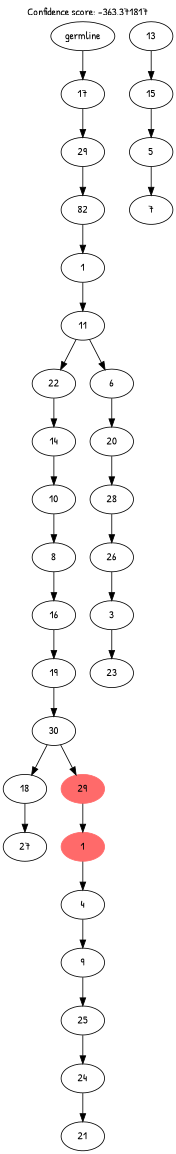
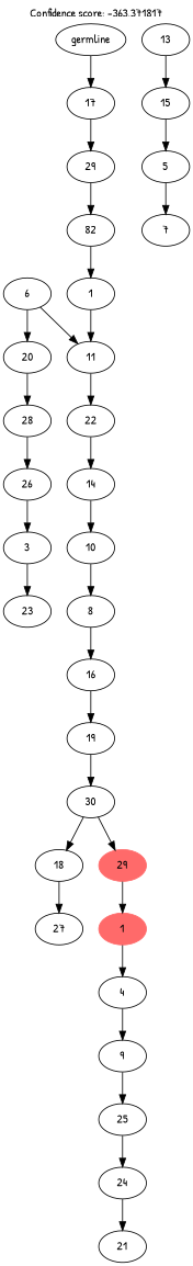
  digraph {
    fontname="Patrick Hand"
    label="Confidence score: -363.371817"
    labelloc=t
    node [fontname="Patrick Hand"]
    edge [fontname="Patrick Hand"]
    n1 [label=18]
    n2 [label=27]
    n3 [label=24]
    n4 [label=21]
    n5 [label=25]
    n6 [label=9]
    n7 [label=4]
    n8 [color=indianred1 label=1 style=filled]
    n9 [color=indianred1 label=29 style=filled]
    n10 [label=30]
    n11 [label=19]
    n12 [label=16]
    n13 [label=8]
    n14 [label=10]
    n15 [label=14]
    n16 [label=22]
    n17 [label=5]
    n18 [label=7]
    n19 [label=15]
    n20 [label=13]
    n21 [label=23]
    n22 [label=3]
    n23 [label=26]
    n24 [label=28]
    n25 [label=20]
    n26 [label=6]
    n27 [label=11]
    n28 [label=1]
    n29 [label=82]
    n30 [label=29]
    n31 [label=17]
    n32 [label=germline]
    n1 -> n2
    n3 -> n4
    n5 -> n3
    n6 -> n5
    n7 -> n6
    n8 -> n7
    n9 -> n8
    n10 -> n1
    n10 -> n9
    n11 -> n10
    n12 -> n11
    n13 -> n12
    n14 -> n13
    n15 -> n14
    n16 -> n15
    n17 -> n18
    n19 -> n17
    n20 -> n19
    n22 -> n21
    n23 -> n22
    n24 -> n23
    n25 -> n24
    n26 -> n25
    n27 -> n16
-   n27 -> n26
+   n26 -> n27
    n28 -> n27
    n29 -> n28
    n30 -> n29
    n31 -> n30
    n32 -> n31
  }
